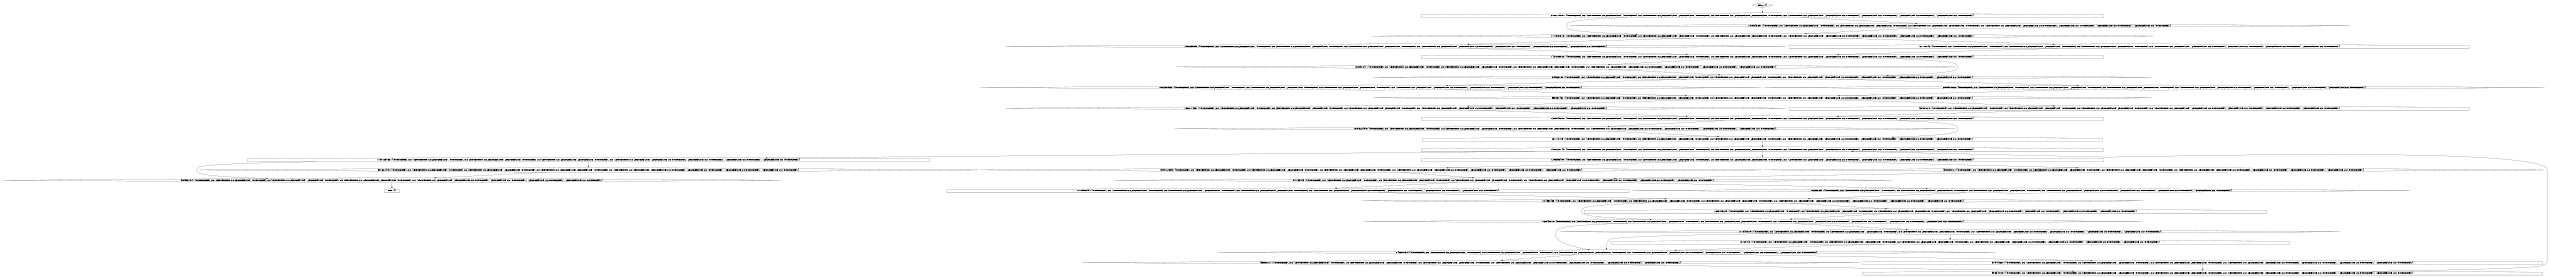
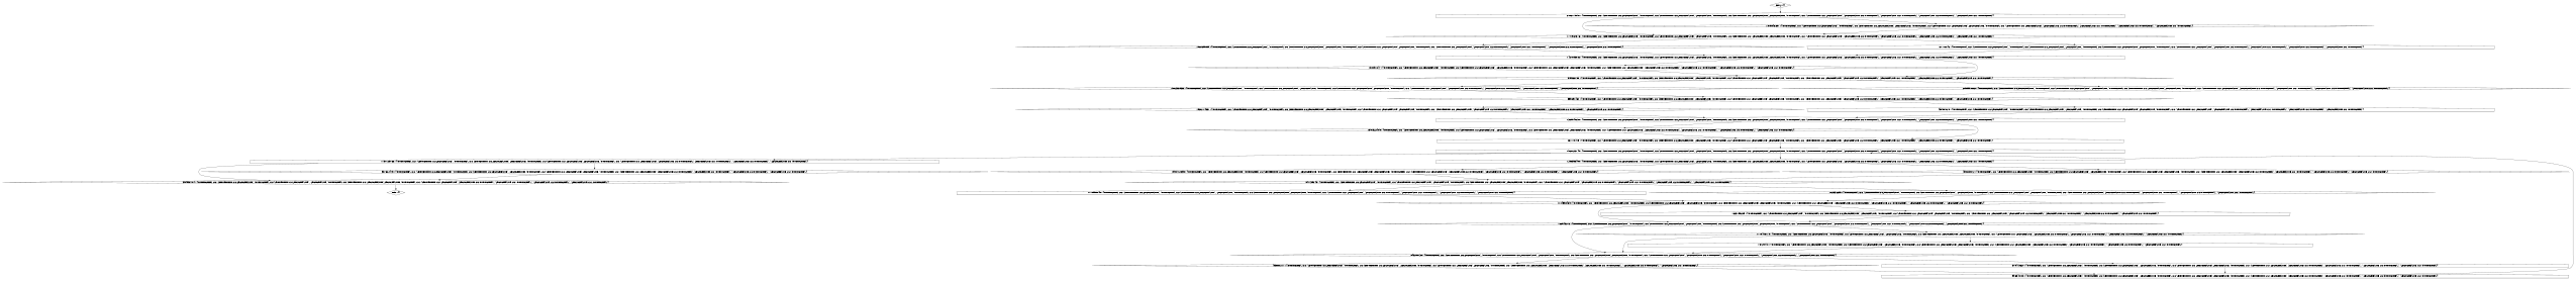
  digraph {
    node [shape=diamond]
    n1 [label="1335549698 - [(DUPLICATES && !SEQUENTIAL && JECACHESIZE), (DUPLICATES && SEQUENTIAL && JECACHESIZE), !JECACHESIZE, (DUPLICATES && SEQUENTIAL && !JECACHESIZE), JECACHESIZE, (DUPLICATES && !SEQUENTIAL && !JECACHESIZE), (JECACHESIZE && DUPLICATES), (JECACHESIZE && !DUPLICATES), (!JECACHESIZE && DUPLICATES), (!JECACHESIZE && !DUPLICATES)]" shape=house]
    n2 [label="1591522405 - [(DUPLICATES && !SEQUENTIAL && JECACHESIZE), (DUPLICATES && SEQUENTIAL && JECACHESIZE), !JECACHESIZE, (DUPLICATES && SEQUENTIAL && !JECACHESIZE), JECACHESIZE, (DUPLICATES && !SEQUENTIAL && !JECACHESIZE), (JECACHESIZE && DUPLICATES), (JECACHESIZE && !DUPLICATES), (!JECACHESIZE && DUPLICATES), (!JECACHESIZE && !DUPLICATES)]"]
    n3 [label="261148415 - [(DUPLICATES && !SEQUENTIAL && JECACHESIZE), (DUPLICATES && SEQUENTIAL && JECACHESIZE), !JECACHESIZE, (DUPLICATES && SEQUENTIAL && !JECACHESIZE), JECACHESIZE, (DUPLICATES && !SEQUENTIAL && !JECACHESIZE), (JECACHESIZE && DUPLICATES), (JECACHESIZE && !DUPLICATES), (!JECACHESIZE && DUPLICATES), (!JECACHESIZE && !DUPLICATES)]" shape=house]
    n4 [label="1960659855 - [(DUPLICATES && !SEQUENTIAL && JECACHESIZE), (DUPLICATES && SEQUENTIAL && JECACHESIZE), !JECACHESIZE, (DUPLICATES && SEQUENTIAL && !JECACHESIZE), JECACHESIZE, (DUPLICATES && !SEQUENTIAL && !JECACHESIZE), (JECACHESIZE && DUPLICATES), (JECACHESIZE && !DUPLICATES), (!JECACHESIZE && DUPLICATES), (!JECACHESIZE && !DUPLICATES)]"]
    n5 [label="1427883882 - [(DUPLICATES && !SEQUENTIAL && JECACHESIZE), (DUPLICATES && SEQUENTIAL && JECACHESIZE), !JECACHESIZE, (DUPLICATES && SEQUENTIAL && !JECACHESIZE), JECACHESIZE, (DUPLICATES && !SEQUENTIAL && !JECACHESIZE), (JECACHESIZE && DUPLICATES), (JECACHESIZE && !DUPLICATES), (!JECACHESIZE && DUPLICATES), (!JECACHESIZE && !DUPLICATES)]" shape=house]
    n6 [label="138051247 - [(DUPLICATES && !SEQUENTIAL && JECACHESIZE), (DUPLICATES && SEQUENTIAL && JECACHESIZE), !JECACHESIZE, (DUPLICATES && SEQUENTIAL && !JECACHESIZE), JECACHESIZE, (DUPLICATES && !SEQUENTIAL && !JECACHESIZE), (JECACHESIZE && DUPLICATES), (JECACHESIZE && !DUPLICATES), (!JECACHESIZE && DUPLICATES), (!JECACHESIZE && !DUPLICATES)]"]
    n7 [label="379968788 - [(DUPLICATES && !SEQUENTIAL && JECACHESIZE), (DUPLICATES && SEQUENTIAL && JECACHESIZE), !JECACHESIZE, (DUPLICATES && SEQUENTIAL && !JECACHESIZE), JECACHESIZE, (DUPLICATES && !SEQUENTIAL && !JECACHESIZE), (JECACHESIZE && DUPLICATES), (JECACHESIZE && !DUPLICATES), (!JECACHESIZE && DUPLICATES), (!JECACHESIZE && !DUPLICATES)]"]
    n8 [label="762543216 - [(DUPLICATES && !SEQUENTIAL && JECACHESIZE), (DUPLICATES && SEQUENTIAL && JECACHESIZE), !JECACHESIZE, (DUPLICATES && SEQUENTIAL && !JECACHESIZE), JECACHESIZE, (DUPLICATES && !SEQUENTIAL && !JECACHESIZE), (JECACHESIZE && DUPLICATES), (JECACHESIZE && !DUPLICATES), (!JECACHESIZE && DUPLICATES), (!JECACHESIZE && !DUPLICATES)]"]
    n9 [label="843280130 - [(DUPLICATES && !SEQUENTIAL && JECACHESIZE), (DUPLICATES && SEQUENTIAL && JECACHESIZE), !JECACHESIZE, (DUPLICATES && SEQUENTIAL && !JECACHESIZE), JECACHESIZE, (DUPLICATES && !SEQUENTIAL && !JECACHESIZE), (JECACHESIZE && DUPLICATES), (JECACHESIZE && !DUPLICATES), (!JECACHESIZE && DUPLICATES), (!JECACHESIZE && !DUPLICATES)]"]
    n10 [label="1118403779 - [(DUPLICATES && !SEQUENTIAL && JECACHESIZE), (DUPLICATES && SEQUENTIAL && JECACHESIZE), !JECACHESIZE, (DUPLICATES && SEQUENTIAL && !JECACHESIZE), JECACHESIZE, (DUPLICATES && !SEQUENTIAL && !JECACHESIZE), (JECACHESIZE && DUPLICATES), (JECACHESIZE && !DUPLICATES), (!JECACHESIZE && DUPLICATES), (!JECACHESIZE && !DUPLICATES)]"]
    n11 [label="767116046 - [(DUPLICATES && !SEQUENTIAL && JECACHESIZE), (DUPLICATES && SEQUENTIAL && JECACHESIZE), !JECACHESIZE, (DUPLICATES && SEQUENTIAL && !JECACHESIZE), JECACHESIZE, (DUPLICATES && !SEQUENTIAL && !JECACHESIZE), (JECACHESIZE && DUPLICATES), (JECACHESIZE && !DUPLICATES), (!JECACHESIZE && DUPLICATES), (!JECACHESIZE && !DUPLICATES)]" shape=house]
    n12 [label="73729478 - [(DUPLICATES && !SEQUENTIAL && JECACHESIZE), (DUPLICATES && SEQUENTIAL && JECACHESIZE), !JECACHESIZE, (DUPLICATES && SEQUENTIAL && !JECACHESIZE), JECACHESIZE, (DUPLICATES && !SEQUENTIAL && !JECACHESIZE), (JECACHESIZE && DUPLICATES), (JECACHESIZE && !DUPLICATES), (!JECACHESIZE && DUPLICATES), (!JECACHESIZE && !DUPLICATES)]" shape=house]
    n13 [label="465006117 - [(DUPLICATES && !SEQUENTIAL && JECACHESIZE), (DUPLICATES && SEQUENTIAL && JECACHESIZE), !JECACHESIZE, (DUPLICATES && SEQUENTIAL && !JECACHESIZE), JECACHESIZE, (DUPLICATES && !SEQUENTIAL && !JECACHESIZE), (JECACHESIZE && DUPLICATES), (JECACHESIZE && !DUPLICATES), (!JECACHESIZE && DUPLICATES), (!JECACHESIZE && !DUPLICATES)]"]
    n14 [label="309413620 - [(DUPLICATES && !SEQUENTIAL && JECACHESIZE), (DUPLICATES && SEQUENTIAL && JECACHESIZE), !JECACHESIZE, (DUPLICATES && SEQUENTIAL && !JECACHESIZE), JECACHESIZE, (DUPLICATES && !SEQUENTIAL && !JECACHESIZE), (JECACHESIZE && DUPLICATES), (JECACHESIZE && !DUPLICATES), (!JECACHESIZE && DUPLICATES), (!JECACHESIZE && !DUPLICATES)]" shape=house]
    n15 [label="1568023145 - [(DUPLICATES && !SEQUENTIAL && JECACHESIZE), (DUPLICATES && SEQUENTIAL && JECACHESIZE), !JECACHESIZE, (DUPLICATES && SEQUENTIAL && !JECACHESIZE), JECACHESIZE, (DUPLICATES && !SEQUENTIAL && !JECACHESIZE), (JECACHESIZE && DUPLICATES), (JECACHESIZE && !DUPLICATES), (!JECACHESIZE && DUPLICATES), (!JECACHESIZE && !DUPLICATES)]" shape=house]
    n16 [label="1150125066 - [(DUPLICATES && !SEQUENTIAL && JECACHESIZE), (DUPLICATES && SEQUENTIAL && JECACHESIZE), !JECACHESIZE, (DUPLICATES && SEQUENTIAL && !JECACHESIZE), JECACHESIZE, (DUPLICATES && !SEQUENTIAL && !JECACHESIZE), (JECACHESIZE && DUPLICATES), (JECACHESIZE && !DUPLICATES), (!JECACHESIZE && DUPLICATES), (!JECACHESIZE && !DUPLICATES)]" shape=house]
    n17 [label="1298353490 - [(DUPLICATES && !SEQUENTIAL && JECACHESIZE), (DUPLICATES && SEQUENTIAL && JECACHESIZE), !JECACHESIZE, (DUPLICATES && SEQUENTIAL && !JECACHESIZE), JECACHESIZE, (DUPLICATES && !SEQUENTIAL && !JECACHESIZE), (JECACHESIZE && DUPLICATES), (JECACHESIZE && !DUPLICATES), (!JECACHESIZE && DUPLICATES), (!JECACHESIZE && !DUPLICATES)]" shape=house]
    n18 [label="1990702855 - [(DUPLICATES && !SEQUENTIAL && JECACHESIZE), (DUPLICATES && SEQUENTIAL && JECACHESIZE), !JECACHESIZE, (DUPLICATES && SEQUENTIAL && !JECACHESIZE), JECACHESIZE, (DUPLICATES && !SEQUENTIAL && !JECACHESIZE), (JECACHESIZE && DUPLICATES), (JECACHESIZE && !DUPLICATES), (!JECACHESIZE && DUPLICATES), (!JECACHESIZE && !DUPLICATES)]"]
    n19 [label="841735243 - [(DUPLICATES && !SEQUENTIAL && JECACHESIZE), (DUPLICATES && SEQUENTIAL && JECACHESIZE), !JECACHESIZE, (DUPLICATES && SEQUENTIAL && !JECACHESIZE), JECACHESIZE, (DUPLICATES && !SEQUENTIAL && !JECACHESIZE), (JECACHESIZE && DUPLICATES), (JECACHESIZE && !DUPLICATES), (!JECACHESIZE && DUPLICATES), (!JECACHESIZE && !DUPLICATES)]"]
    n20 [label="1926114531 - [(DUPLICATES && !SEQUENTIAL && JECACHESIZE), (DUPLICATES && SEQUENTIAL && JECACHESIZE), !JECACHESIZE, (DUPLICATES && SEQUENTIAL && !JECACHESIZE), JECACHESIZE, (DUPLICATES && !SEQUENTIAL && !JECACHESIZE), (JECACHESIZE && DUPLICATES), (JECACHESIZE && !DUPLICATES), (!JECACHESIZE && DUPLICATES), (!JECACHESIZE && !DUPLICATES)]"]
    n21 [label="1710558849 - [(DUPLICATES && !SEQUENTIAL && JECACHESIZE), (DUPLICATES && SEQUENTIAL && JECACHESIZE), !JECACHESIZE, (DUPLICATES && SEQUENTIAL && !JECACHESIZE), JECACHESIZE, (DUPLICATES && !SEQUENTIAL && !JECACHESIZE), (JECACHESIZE && DUPLICATES), (JECACHESIZE && !DUPLICATES), (!JECACHESIZE && DUPLICATES), (!JECACHESIZE && !DUPLICATES)]" shape=house]
    n22 [label="1104558469 - [(DUPLICATES && !SEQUENTIAL && JECACHESIZE), (DUPLICATES && SEQUENTIAL && JECACHESIZE), !JECACHESIZE, (DUPLICATES && SEQUENTIAL && !JECACHESIZE), JECACHESIZE, (DUPLICATES && !SEQUENTIAL && !JECACHESIZE), (JECACHESIZE && DUPLICATES), (JECACHESIZE && !DUPLICATES), (!JECACHESIZE && DUPLICATES), (!JECACHESIZE && !DUPLICATES)]"]
    n23 [label="1623195225 - [(DUPLICATES && !SEQUENTIAL && JECACHESIZE), (DUPLICATES && SEQUENTIAL && JECACHESIZE), !JECACHESIZE, (DUPLICATES && SEQUENTIAL && !JECACHESIZE), JECACHESIZE, (DUPLICATES && !SEQUENTIAL && !JECACHESIZE), (JECACHESIZE && DUPLICATES), (JECACHESIZE && !DUPLICATES), (!JECACHESIZE && DUPLICATES), (!JECACHESIZE && !DUPLICATES)]" shape=house]
    n24 [label="996348103 - [(DUPLICATES && !SEQUENTIAL && JECACHESIZE), (DUPLICATES && SEQUENTIAL && JECACHESIZE), !JECACHESIZE, (DUPLICATES && SEQUENTIAL && !JECACHESIZE), JECACHESIZE, (DUPLICATES && !SEQUENTIAL && !JECACHESIZE), (JECACHESIZE && DUPLICATES), (JECACHESIZE && !DUPLICATES), (!JECACHESIZE && DUPLICATES), (!JECACHESIZE && !DUPLICATES)]" shape=house]
    n25 [label="394557784 - [(DUPLICATES && !SEQUENTIAL && JECACHESIZE), (DUPLICATES && SEQUENTIAL && JECACHESIZE), !JECACHESIZE, (DUPLICATES && SEQUENTIAL && !JECACHESIZE), JECACHESIZE, (DUPLICATES && !SEQUENTIAL && !JECACHESIZE), (JECACHESIZE && DUPLICATES), (JECACHESIZE && !DUPLICATES), (!JECACHESIZE && DUPLICATES), (!JECACHESIZE && !DUPLICATES)]"]
    n26 [label="937622475 - [(DUPLICATES && !SEQUENTIAL && JECACHESIZE), (DUPLICATES && SEQUENTIAL && JECACHESIZE), !JECACHESIZE, (DUPLICATES && SEQUENTIAL && !JECACHESIZE), JECACHESIZE, (DUPLICATES && !SEQUENTIAL && !JECACHESIZE), (JECACHESIZE && DUPLICATES), (JECACHESIZE && !DUPLICATES), (!JECACHESIZE && DUPLICATES), (!JECACHESIZE && !DUPLICATES)]"]
    n27 [label="1902337533 - [(DUPLICATES && !SEQUENTIAL && JECACHESIZE), (DUPLICATES && SEQUENTIAL && JECACHESIZE), !JECACHESIZE, (DUPLICATES && SEQUENTIAL && !JECACHESIZE), JECACHESIZE, (DUPLICATES && !SEQUENTIAL && !JECACHESIZE), (JECACHESIZE && DUPLICATES), (JECACHESIZE && !DUPLICATES), (!JECACHESIZE && DUPLICATES), (!JECACHESIZE && !DUPLICATES)]"]
    n28 [label="559690460 - [(DUPLICATES && !SEQUENTIAL && JECACHESIZE), (DUPLICATES && SEQUENTIAL && JECACHESIZE), !JECACHESIZE, (DUPLICATES && SEQUENTIAL && !JECACHESIZE), JECACHESIZE, (DUPLICATES && !SEQUENTIAL && !JECACHESIZE), (JECACHESIZE && DUPLICATES), (JECACHESIZE && !DUPLICATES), (!JECACHESIZE && DUPLICATES), (!JECACHESIZE && !DUPLICATES)]"]
    n29 [label="782336695 - [(DUPLICATES && !SEQUENTIAL && JECACHESIZE), (DUPLICATES && SEQUENTIAL && JECACHESIZE), !JECACHESIZE, (DUPLICATES && SEQUENTIAL && !JECACHESIZE), JECACHESIZE, (DUPLICATES && !SEQUENTIAL && !JECACHESIZE), (JECACHESIZE && DUPLICATES), (JECACHESIZE && !DUPLICATES), (!JECACHESIZE && DUPLICATES), (!JECACHESIZE && !DUPLICATES)]"]
    n30 [label="2059990060 - [(DUPLICATES && !SEQUENTIAL && JECACHESIZE), (DUPLICATES && SEQUENTIAL && JECACHESIZE), !JECACHESIZE, (DUPLICATES && SEQUENTIAL && !JECACHESIZE), JECACHESIZE, (DUPLICATES && !SEQUENTIAL && !JECACHESIZE), (JECACHESIZE && DUPLICATES), (JECACHESIZE && !DUPLICATES), (!JECACHESIZE && DUPLICATES), (!JECACHESIZE && !DUPLICATES)]"]
    n31 [label="439269072 - [(DUPLICATES && !SEQUENTIAL && JECACHESIZE), (DUPLICATES && SEQUENTIAL && JECACHESIZE), !JECACHESIZE, (DUPLICATES && SEQUENTIAL && !JECACHESIZE), JECACHESIZE, (DUPLICATES && !SEQUENTIAL && !JECACHESIZE), (JECACHESIZE && DUPLICATES), (JECACHESIZE && !DUPLICATES), (!JECACHESIZE && DUPLICATES), (!JECACHESIZE && !DUPLICATES)]"]
    n32 [label="430507678 - [(DUPLICATES && !SEQUENTIAL && JECACHESIZE), (DUPLICATES && SEQUENTIAL && JECACHESIZE), !JECACHESIZE, (DUPLICATES && SEQUENTIAL && !JECACHESIZE), JECACHESIZE, (DUPLICATES && !SEQUENTIAL && !JECACHESIZE), (JECACHESIZE && DUPLICATES), (JECACHESIZE && !DUPLICATES), (!JECACHESIZE && DUPLICATES), (!JECACHESIZE && !DUPLICATES)]" shape=house]
    n33 [label="entry - []"]
    n34 [label="2082775857 - [(DUPLICATES && !SEQUENTIAL && JECACHESIZE), (DUPLICATES && SEQUENTIAL && JECACHESIZE), !JECACHESIZE, (DUPLICATES && SEQUENTIAL && !JECACHESIZE), JECACHESIZE, (DUPLICATES && !SEQUENTIAL && !JECACHESIZE), (JECACHESIZE && DUPLICATES), (JECACHESIZE && !DUPLICATES), (!JECACHESIZE && DUPLICATES), (!JECACHESIZE && !DUPLICATES)]" shape=house]
-   n35 [label="exit - []" shape=house]
+   n35 [label="exit - []"]
    n36 [label="1744964376 - [(DUPLICATES && !SEQUENTIAL && JECACHESIZE), (DUPLICATES && SEQUENTIAL && JECACHESIZE), !JECACHESIZE, (DUPLICATES && SEQUENTIAL && !JECACHESIZE), JECACHESIZE, (DUPLICATES && !SEQUENTIAL && !JECACHESIZE), (JECACHESIZE && DUPLICATES), (JECACHESIZE && !DUPLICATES), (!JECACHESIZE && DUPLICATES), (!JECACHESIZE && !DUPLICATES)]"]
    n37 [label="1975846697 - [(DUPLICATES && !SEQUENTIAL && JECACHESIZE), (DUPLICATES && SEQUENTIAL && JECACHESIZE), !JECACHESIZE, (DUPLICATES && SEQUENTIAL && !JECACHESIZE), JECACHESIZE, (DUPLICATES && !SEQUENTIAL && !JECACHESIZE), (JECACHESIZE && DUPLICATES), (JECACHESIZE && !DUPLICATES), (!JECACHESIZE && DUPLICATES), (!JECACHESIZE && !DUPLICATES)]"]
    n1 -> n2
    n1 -> n3
    n2 -> n3
    n3 -> n15
    n4 -> n5
    n5 -> n6
    n5 -> n7
    n6 -> n7
    n7 -> n27
    n7 -> n30
    n8 -> n9
    n8 -> n10
    n9 -> n13
    n9 -> n14
    n10 -> n9
    n10 -> n12
    n11 -> n5
    n12 -> n9
    n13 -> n24
    n14 -> n24
    n15 -> n16
    n15 -> n17
    n16 -> n25
    n16 -> n26
    n17 -> n18
    n17 -> n31
    n18 -> n19
    n19 -> n21
    n19 -> n29
    n20 -> n1
    n21 -> n22
    n22 -> n8
    n22 -> n23
    n23 -> n8
    n24 -> n15
    n25 -> n35
    n26 -> n25
    n27 -> n28
    n28 -> n20
    n28 -> n32
    n29 -> n22
    n30 -> n28
    n31 -> n19
    n32 -> n1
    n33 -> n34
    n34 -> n36
    n34 -> n37
    n36 -> n4
    n36 -> n11
    n37 -> n36
  }
